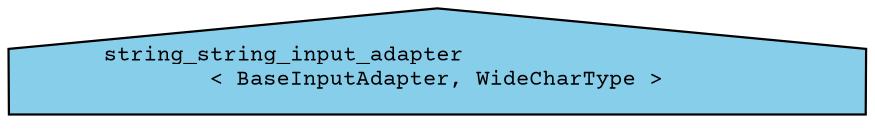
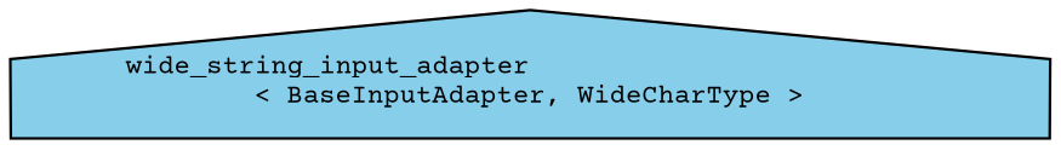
  digraph {
    rankdir=LR
    fontname="Courier Prime"
-   n1 [color=black fillcolor=skyblue fontname="Courier Prime" fontsize=10 height=0.2 label="string_string_input_adapter\l\< BaseInputAdapter, WideCharType \>" shape=house style=filled width=0.4]
+   n1 [color=black fillcolor=skyblue fontname="Courier Prime" fontsize=10 height=0.2 label="wide_string_input_adapter\l\< BaseInputAdapter, WideCharType \>" shape=house style=filled width=0.4]
  }
